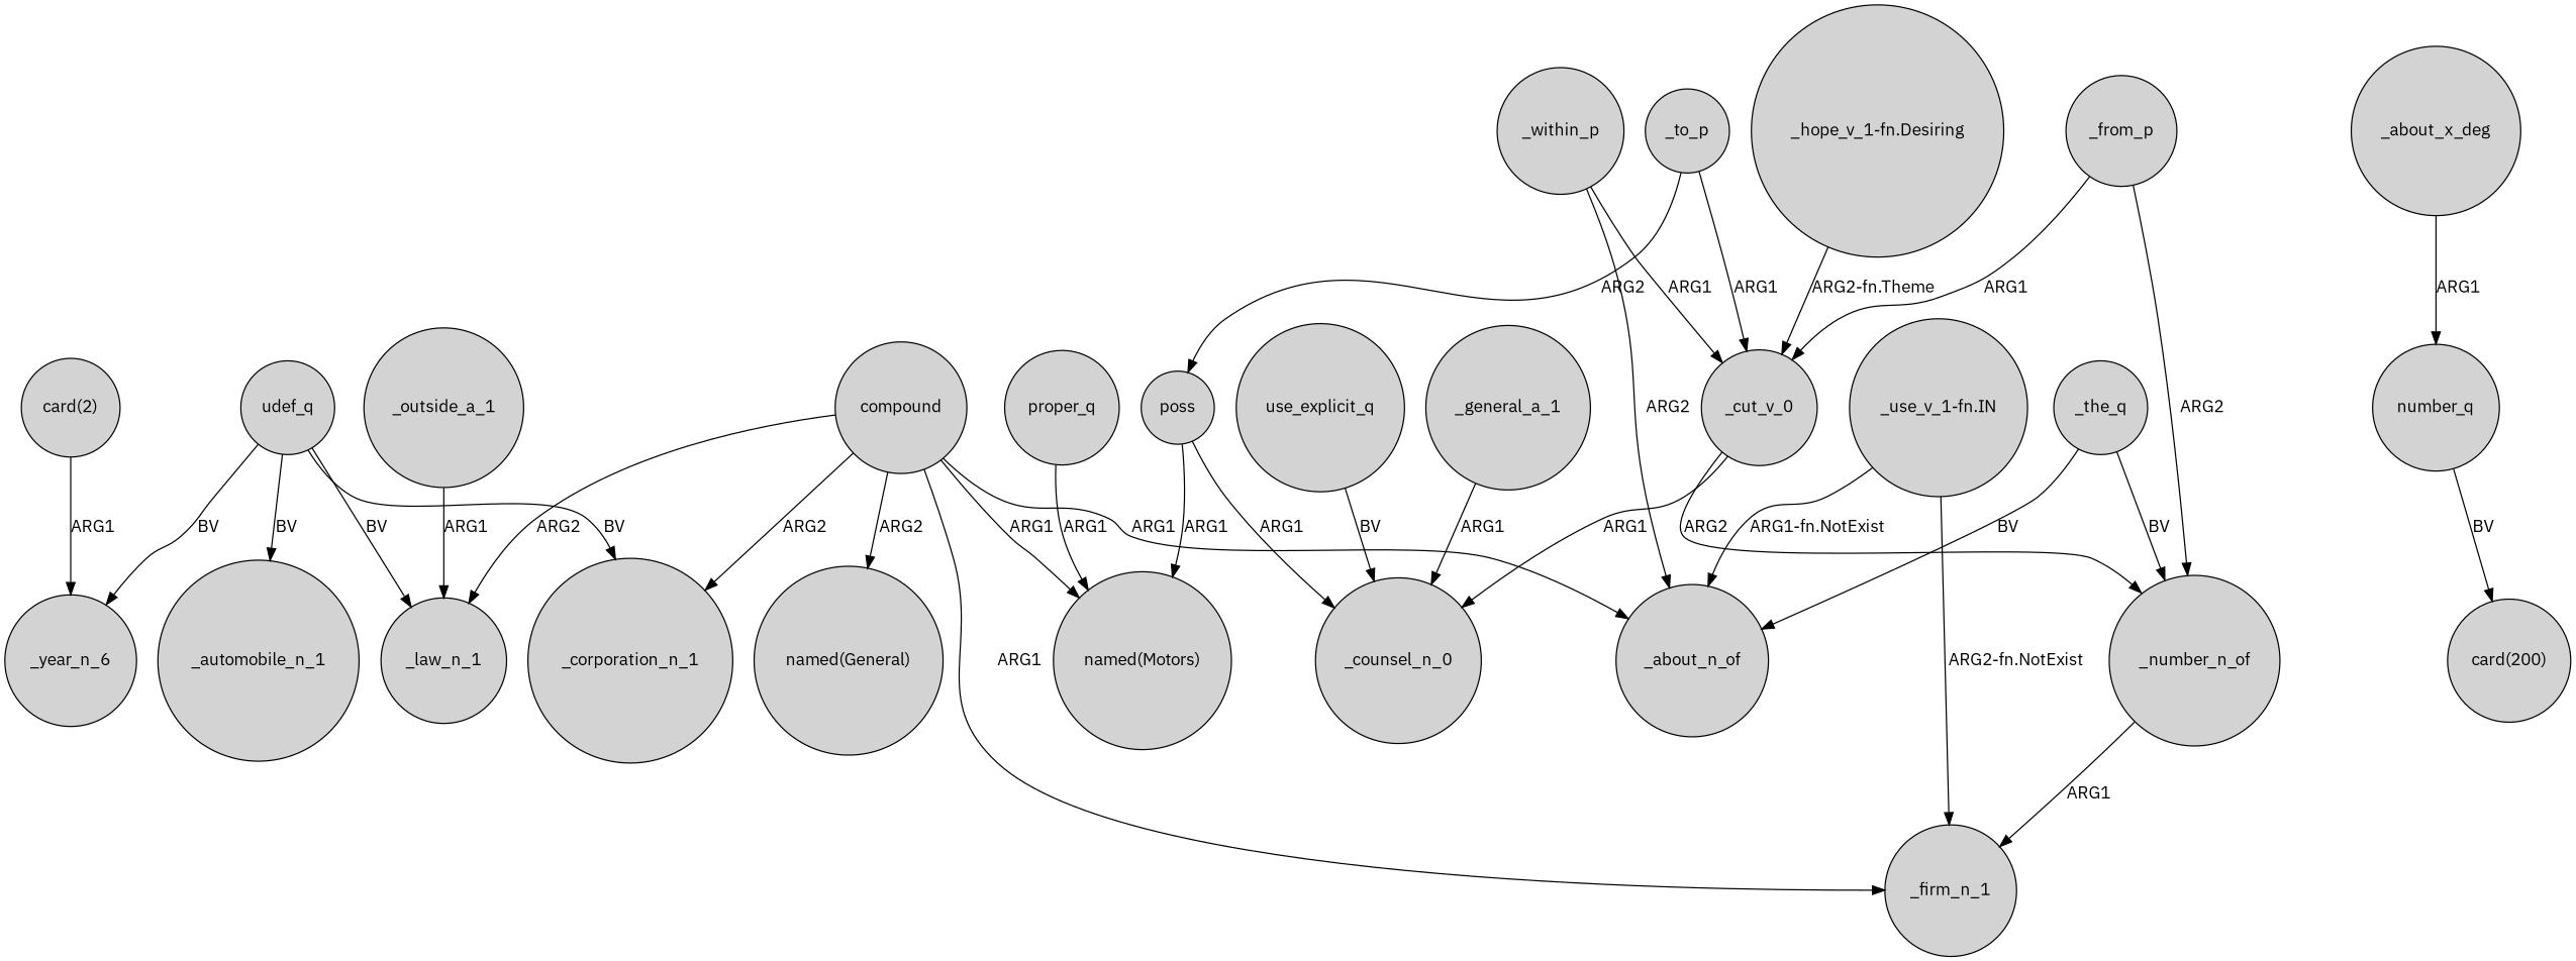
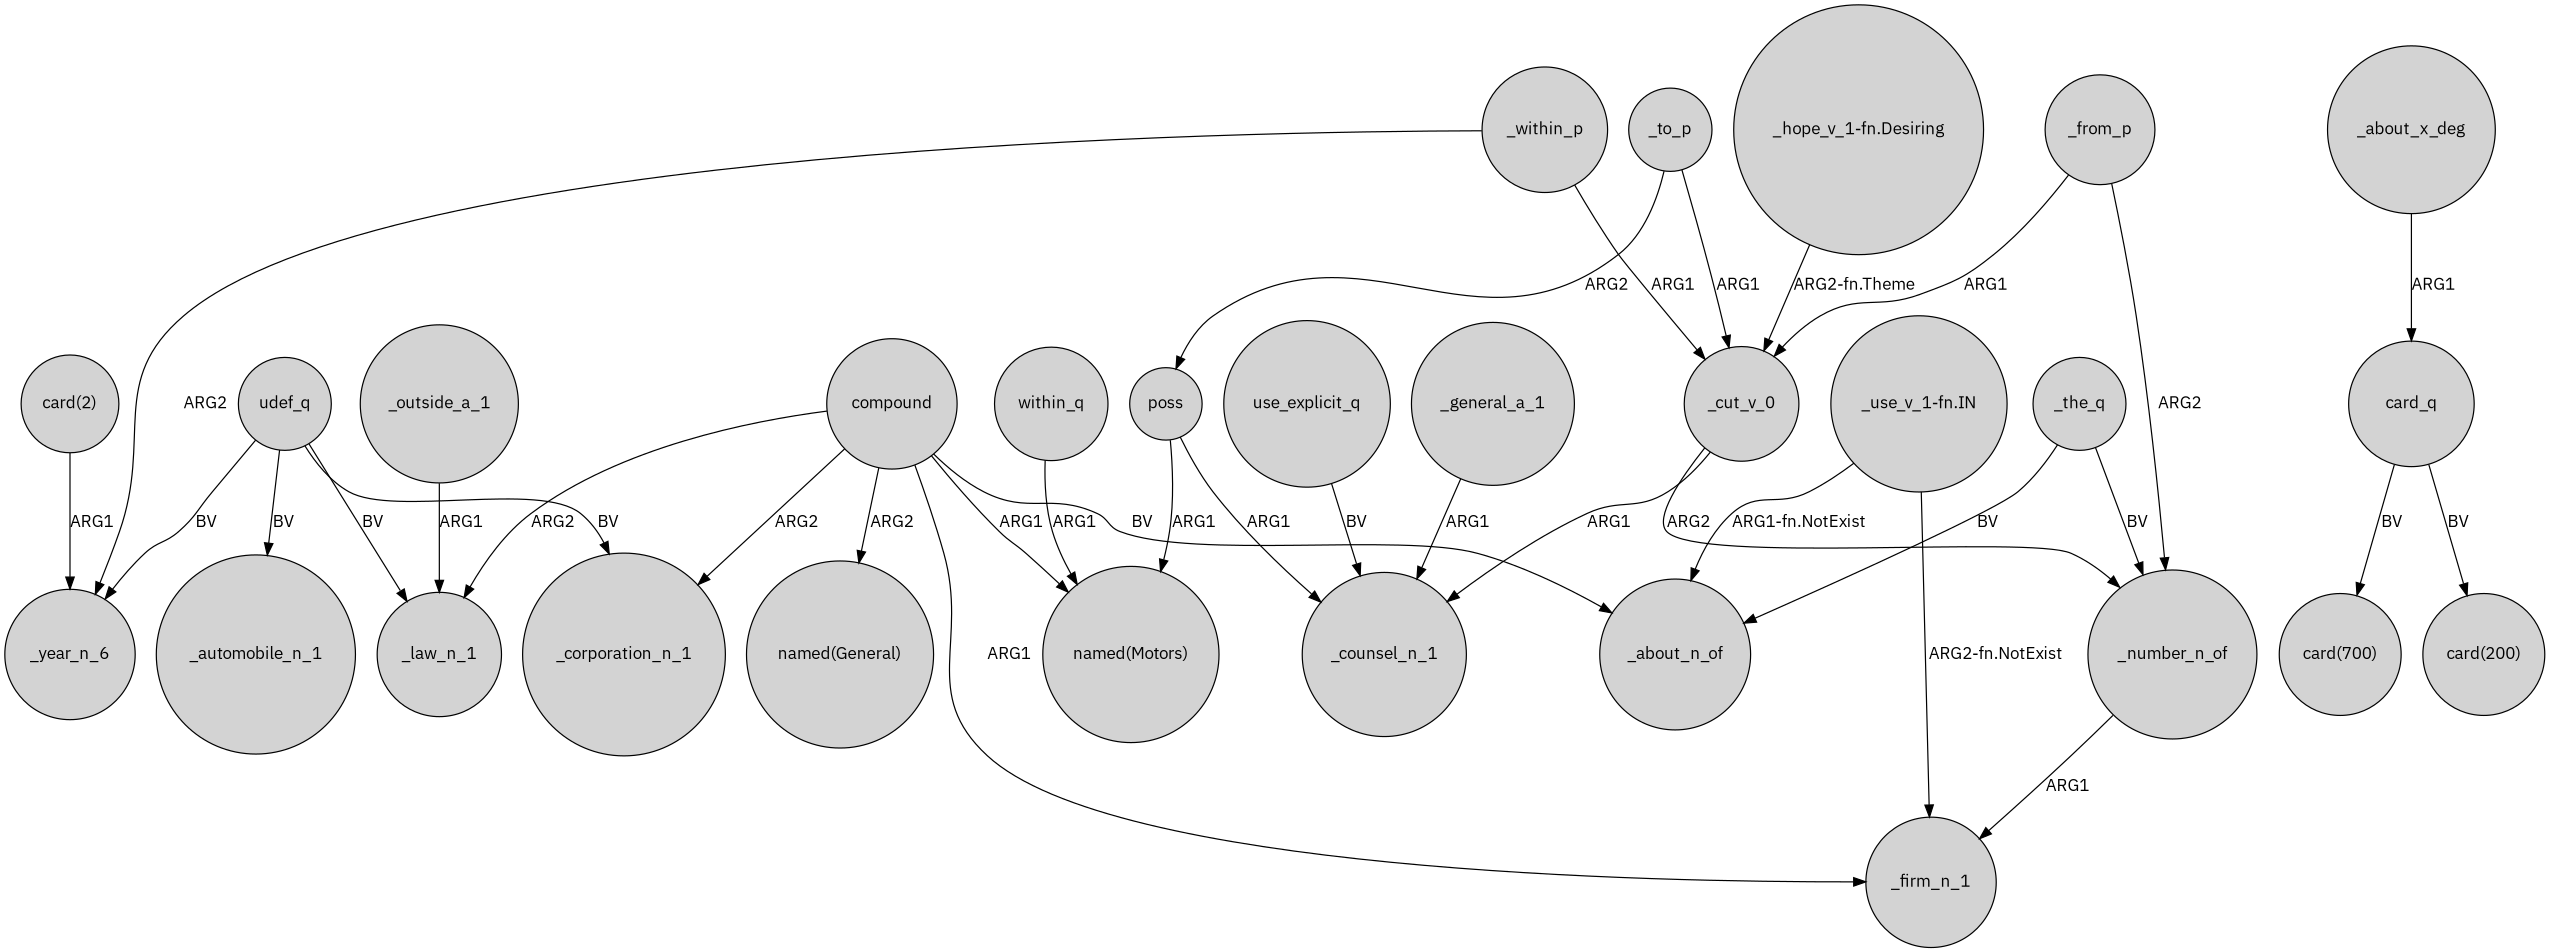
  digraph {
    fontname="IBM Plex Sans"
    node [fontname="IBM Plex Sans" shape=circle style=filled]
    edge [fontname="IBM Plex Sans"]
    n1 [label=_year_n_6]
    _within_p
    n3 [label=_cut_v_0]
-   _counsel_n_1 [label=_counsel_n_0]
+   _counsel_n_1
    _number_n_of
-   proper_q
+   proper_q [label=within_q]
    "named(Motors)"
    "_hope_v_1-fn.Desiring"
    udef_q
    _automobile_n_1
    _corporation_n_1
    _law_n_1
    _from_p
    _firm_n_1
    compound
    "named(General)"
    n17 [label=_about_n_of]
    _the_q
    poss
    _about_x_deg
-   number_q
+   number_q [label=card_q]
+   "card(700)"
    "card(200)"
    _to_p
    "card(2)"
    "_use_v_1-fn.IN"
    _general_a_1
    n28 [label=use_explicit_q]
    _outside_a_1
-   _within_p -> n17 [label=ARG2]
+   _within_p -> n1 [label=ARG2]
    _within_p -> n3 [label=ARG1]
    n3 -> _counsel_n_1 [label=ARG1]
    n3 -> _number_n_of [label=ARG2]
    _number_n_of -> _firm_n_1 [label=ARG1]
    proper_q -> "named(Motors)" [label=ARG1]
    "_hope_v_1-fn.Desiring" -> n3 [label="ARG2-fn.Theme"]
    udef_q -> n1 [label=BV]
    udef_q -> _automobile_n_1 [label=BV]
    udef_q -> _corporation_n_1 [label=BV]
    udef_q -> _law_n_1 [label=BV]
    _from_p -> n3 [label=ARG1]
    _from_p -> _number_n_of [label=ARG2]
    compound -> "named(Motors)" [label=ARG1]
    compound -> _corporation_n_1 [label=ARG2]
    compound -> _law_n_1 [label=ARG2]
    compound -> _firm_n_1 [label=ARG1]
    compound -> "named(General)" [label=ARG2]
-   compound -> n17 [label=ARG1]
+   compound -> n17 [label=BV]
    _the_q -> _number_n_of [label=BV]
    _the_q -> n17 [label=BV]
    poss -> _counsel_n_1 [label=ARG1]
    poss -> "named(Motors)" [label=ARG1]
    _about_x_deg -> number_q [label=ARG1]
+   number_q -> "card(700)" [label=BV]
    number_q -> "card(200)" [label=BV]
    _to_p -> n3 [label=ARG1]
    _to_p -> poss [label=ARG2]
    "card(2)" -> n1 [label=ARG1]
    "_use_v_1-fn.IN" -> _firm_n_1 [label="ARG2-fn.NotExist"]
    "_use_v_1-fn.IN" -> n17 [label="ARG1-fn.NotExist"]
    _general_a_1 -> _counsel_n_1 [label=ARG1]
    n28 -> _counsel_n_1 [label=BV]
    _outside_a_1 -> _law_n_1 [label=ARG1]
  }
